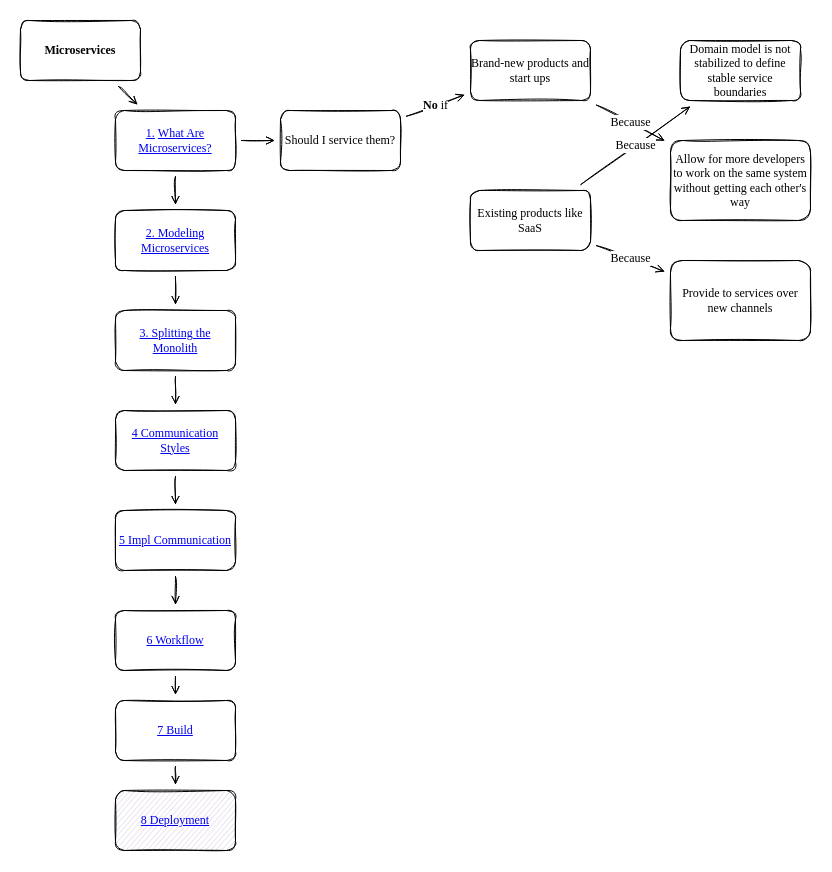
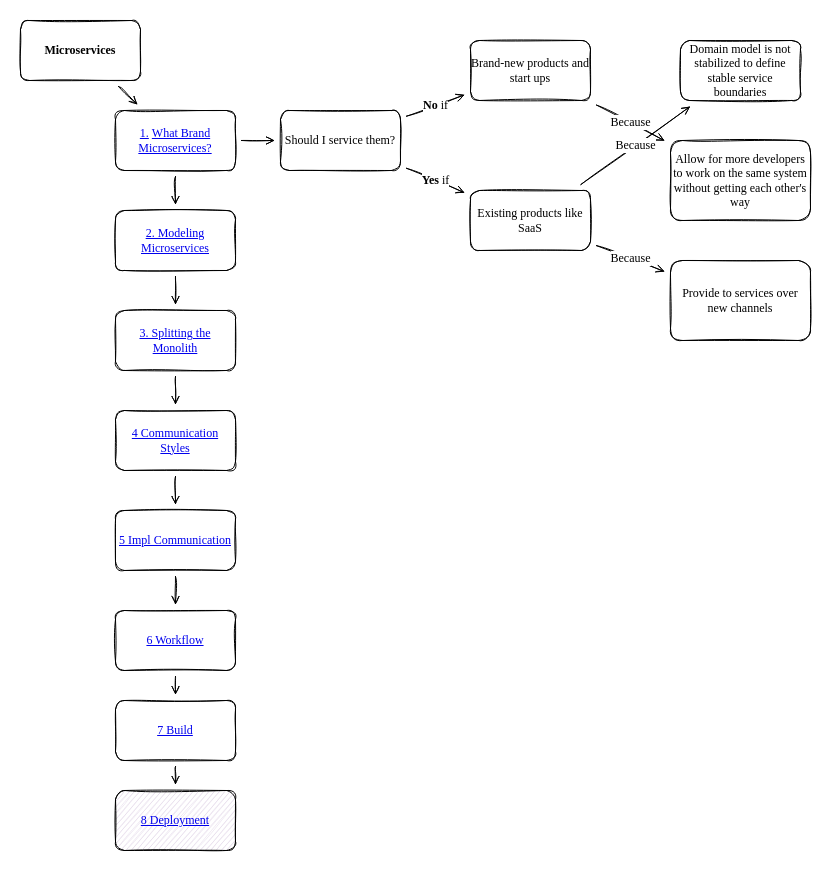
  <mxCell id="0" />
  <mxCell id="1" parent="0" />
  <mxCell id="2" style="edgeStyle=none;sketch=1;jumpSize=10;orthogonalLoop=1;jettySize=auto;html=1;fontFamily=Comic Sans MS;fontSize=12;endArrow=open;endFill=0;startSize=6;endSize=6;sourcePerimeterSpacing=6;targetPerimeterSpacing=6;" parent="1" source="3" target="6" edge="1"><mxGeometry relative="1" as="geometry" /></mxCell>
  <mxCell id="3" value="Microservices" style="whiteSpace=wrap;html=1;hachureGap=4;fontFamily=Comic Sans MS;fontSize=12;sketch=1;rounded=1;fontStyle=1" parent="1" vertex="1"><mxGeometry x="20" y="20" width="120" height="60" as="geometry" /></mxCell>
  <mxCell id="4" style="edgeStyle=none;sketch=1;jumpSize=10;orthogonalLoop=1;jettySize=auto;html=1;fontFamily=Comic Sans MS;fontSize=20;endArrow=open;endFill=0;startSize=6;endSize=6;sourcePerimeterSpacing=6;targetPerimeterSpacing=6;" parent="1" source="6" target="8" edge="1"><mxGeometry relative="1" as="geometry" /></mxCell>
  <mxCell id="5" style="edgeStyle=none;sketch=1;jumpSize=10;orthogonalLoop=1;jettySize=auto;html=1;fontFamily=Comic Sans MS;fontSize=20;endArrow=open;endFill=0;startSize=6;endSize=6;sourcePerimeterSpacing=6;targetPerimeterSpacing=6;" parent="1" source="6" target="7" edge="1"><mxGeometry relative="1" as="geometry" /></mxCell>
- <mxCell id="6" value="&lt;a href=&quot;data:page/id,m5f6qfyooP-3DUXNlfaz&quot;&gt;1.&lt;/a&gt;&amp;nbsp;&lt;a href=&quot;data:page/id,m5f6qfyooP-3DUXNlfaz&quot;&gt;What Are Microservices?&lt;/a&gt;" style="whiteSpace=wrap;html=1;hachureGap=4;fontFamily=Comic Sans MS;fontSize=12;sketch=1;rounded=1;" parent="1" vertex="1"><mxGeometry x="115" y="110" width="120" height="60" as="geometry" /></mxCell>
+ <mxCell id="6" value="&lt;a href=&quot;data:page/id,m5f6qfyooP-3DUXNlfaz&quot;&gt;1.&lt;/a&gt;&amp;nbsp;&lt;a href=&quot;data:page/id,m5f6qfyooP-3DUXNlfaz&quot;&gt;What Brand Microservices?&lt;/a&gt;" style="whiteSpace=wrap;html=1;hachureGap=4;fontFamily=Comic Sans MS;fontSize=12;sketch=1;rounded=1;" parent="1" vertex="1"><mxGeometry x="115" y="110" width="120" height="60" as="geometry" /></mxCell>
  <mxCell id="7" value="&lt;a href=&quot;data:page/id,Yd3uey9nfjWOd4dYeOn4&quot;&gt;2. Modeling Microservices&lt;/a&gt;" style="whiteSpace=wrap;html=1;hachureGap=4;fontFamily=Comic Sans MS;fontSize=12;sketch=1;rounded=1;" parent="1" vertex="1"><mxGeometry x="115" y="210" width="120" height="60" as="geometry" /></mxCell>
  <mxCell id="8" value="Should I service them?" style="whiteSpace=wrap;html=1;hachureGap=4;fontFamily=Comic Sans MS;fontSize=12;sketch=1;rounded=1;" parent="1" vertex="1"><mxGeometry x="280" y="110" width="120" height="60" as="geometry" /></mxCell>
  <mxCell id="9" value="Because" style="edgeStyle=none;sketch=1;jumpSize=10;orthogonalLoop=1;jettySize=auto;html=1;fontFamily=Comic Sans MS;fontSize=12;endArrow=open;endFill=0;startSize=6;endSize=6;sourcePerimeterSpacing=6;targetPerimeterSpacing=6;" parent="1" source="10" target="15" edge="1"><mxGeometry relative="1" as="geometry" /></mxCell>
  <mxCell id="10" value="Brand-new products and start ups" style="whiteSpace=wrap;html=1;hachureGap=4;fontFamily=Comic Sans MS;fontSize=12;sketch=1;rounded=1;" parent="1" vertex="1"><mxGeometry x="470" y="40" width="120" height="60" as="geometry" /></mxCell>
  <mxCell id="11" value="&lt;b&gt;No &lt;/b&gt;if" style="edgeStyle=none;sketch=1;jumpSize=10;orthogonalLoop=1;jettySize=auto;html=1;fontFamily=Comic Sans MS;fontSize=12;endArrow=open;endFill=0;startSize=6;endSize=6;sourcePerimeterSpacing=6;targetPerimeterSpacing=6;" parent="1" source="8" target="10" edge="1"><mxGeometry relative="1" as="geometry"><mxPoint x="251" y="150" as="sourcePoint" /><mxPoint x="284" y="150" as="targetPoint" /></mxGeometry></mxCell>
  <mxCell id="12" value="Domain model is not stabilized to define stable service boundaries" style="whiteSpace=wrap;html=1;hachureGap=4;fontFamily=Comic Sans MS;fontSize=12;sketch=1;rounded=1;" parent="1" vertex="1"><mxGeometry x="680" y="40" width="120" height="60" as="geometry" /></mxCell>
  <mxCell id="13" value="Existing products like SaaS" style="whiteSpace=wrap;html=1;hachureGap=4;fontFamily=Comic Sans MS;fontSize=12;sketch=1;rounded=1;" parent="1" vertex="1"><mxGeometry x="470" y="190" width="120" height="60" as="geometry" /></mxCell>
+ <mxCell id="14" value="&lt;b&gt;Yes&amp;nbsp;&lt;/b&gt;if" style="edgeStyle=none;sketch=1;jumpSize=10;orthogonalLoop=1;jettySize=auto;html=1;fontFamily=Comic Sans MS;fontSize=12;endArrow=open;endFill=0;startSize=6;endSize=6;sourcePerimeterSpacing=6;targetPerimeterSpacing=6;" parent="1" source="8" target="13" edge="1"><mxGeometry relative="1" as="geometry"><mxPoint x="416" y="115.263" as="sourcePoint" /><mxPoint x="474" y="84.737" as="targetPoint" /></mxGeometry></mxCell>
  <mxCell id="15" value="Allow for more developers to work on the same system without getting each other's way" style="whiteSpace=wrap;html=1;hachureGap=4;fontFamily=Comic Sans MS;fontSize=12;sketch=1;rounded=1;" parent="1" vertex="1"><mxGeometry x="670" y="140" width="140" height="80" as="geometry" /></mxCell>
  <mxCell id="16" value="Because" style="edgeStyle=none;sketch=1;jumpSize=10;orthogonalLoop=1;jettySize=auto;html=1;fontFamily=Comic Sans MS;fontSize=12;endArrow=open;endFill=0;startSize=6;endSize=6;sourcePerimeterSpacing=6;targetPerimeterSpacing=6;" parent="1" source="13" target="12" edge="1"><mxGeometry relative="1" as="geometry"><mxPoint x="606" y="80" as="sourcePoint" /><mxPoint x="684" y="80" as="targetPoint" /></mxGeometry></mxCell>
  <mxCell id="17" value="Provide to services over new channels" style="whiteSpace=wrap;html=1;hachureGap=4;fontFamily=Comic Sans MS;fontSize=12;sketch=1;rounded=1;" parent="1" vertex="1"><mxGeometry x="670" y="260" width="140" height="80" as="geometry" /></mxCell>
  <mxCell id="18" value="Because" style="edgeStyle=none;sketch=1;jumpSize=10;orthogonalLoop=1;jettySize=auto;html=1;fontFamily=Comic Sans MS;fontSize=12;endArrow=open;endFill=0;startSize=6;endSize=6;sourcePerimeterSpacing=6;targetPerimeterSpacing=6;" parent="1" source="13" target="17" edge="1"><mxGeometry relative="1" as="geometry"><mxPoint x="606" y="217.429" as="sourcePoint" /><mxPoint x="674" y="204.476" as="targetPoint" /></mxGeometry></mxCell>
  <mxCell id="19" style="edgeStyle=none;shape=connector;rounded=1;sketch=1;jumpSize=10;orthogonalLoop=1;jettySize=auto;html=1;labelBackgroundColor=default;fontFamily=Comic Sans MS;fontSize=20;fontColor=default;endArrow=open;endFill=0;startSize=6;endSize=6;sourcePerimeterSpacing=6;targetPerimeterSpacing=6;strokeColor=default;" parent="1" source="20" target="21" edge="1"><mxGeometry relative="1" as="geometry" /></mxCell>
  <mxCell id="20" value="&lt;a href=&quot;data:page/id,GT3XJOqNgCWXkEgDa_vI&quot;&gt;3. Splitting the Monolith&lt;/a&gt;" style="whiteSpace=wrap;html=1;hachureGap=4;fontFamily=Comic Sans MS;fontSize=12;sketch=1;rounded=1;" parent="1" vertex="1"><mxGeometry x="115" y="310" width="120" height="60" as="geometry" /></mxCell>
  <mxCell id="21" value="&lt;a href=&quot;data:page/id,-emlwO8WseOiI5o1sVPK&quot;&gt;4 Communication Styles&lt;/a&gt;" style="whiteSpace=wrap;html=1;hachureGap=4;fontFamily=Comic Sans MS;fontSize=12;sketch=1;rounded=1;" parent="1" vertex="1"><mxGeometry x="115" y="410" width="120" height="60" as="geometry" /></mxCell>
  <mxCell id="22" style="edgeStyle=none;sketch=1;jumpSize=10;orthogonalLoop=1;jettySize=auto;html=1;fontFamily=Comic Sans MS;fontSize=20;endArrow=open;endFill=0;startSize=6;endSize=6;sourcePerimeterSpacing=6;targetPerimeterSpacing=6;" parent="1" source="7" target="20" edge="1"><mxGeometry relative="1" as="geometry"><mxPoint x="185" y="186" as="sourcePoint" /><mxPoint x="185" y="214" as="targetPoint" /></mxGeometry></mxCell>
  <mxCell id="23" value="&lt;a href=&quot;data:page/id,kMnDqagg7Uxe-OPUsBpU&quot;&gt;5 Impl Communication&lt;/a&gt;" style="whiteSpace=wrap;html=1;hachureGap=4;fontFamily=Comic Sans MS;fontSize=12;sketch=1;rounded=1;" parent="1" vertex="1"><mxGeometry x="115" y="510" width="120" height="60" as="geometry" /></mxCell>
  <mxCell id="24" value="&lt;a href=&quot;data:page/id,l0U2OzmTMs6s-XK62AaX&quot;&gt;7 Build&lt;/a&gt;" style="whiteSpace=wrap;html=1;hachureGap=4;fontFamily=Comic Sans MS;fontSize=12;sketch=1;rounded=1;" parent="1" vertex="1"><mxGeometry x="115" y="700" width="120" height="60" as="geometry" /></mxCell>
  <mxCell id="25" value="&lt;a href=&quot;data:page/id,R-aGF0YMSXY-RvzmwH3-&quot;&gt;6 Workflow&lt;/a&gt;" style="whiteSpace=wrap;html=1;hachureGap=4;fontFamily=Comic Sans MS;fontSize=12;sketch=1;rounded=1;" parent="1" vertex="1"><mxGeometry x="115" y="610" width="120" height="60" as="geometry" /></mxCell>
  <mxCell id="26" style="edgeStyle=none;shape=connector;rounded=1;sketch=1;jumpSize=10;orthogonalLoop=1;jettySize=auto;html=1;labelBackgroundColor=default;fontFamily=Comic Sans MS;fontSize=20;fontColor=default;endArrow=open;endFill=0;startSize=6;endSize=6;sourcePerimeterSpacing=6;targetPerimeterSpacing=6;strokeColor=default;" parent="1" source="21" target="23" edge="1"><mxGeometry relative="1" as="geometry"><mxPoint x="185" y="386" as="sourcePoint" /><mxPoint x="185" y="414" as="targetPoint" /></mxGeometry></mxCell>
  <mxCell id="27" style="edgeStyle=none;shape=connector;rounded=1;sketch=1;jumpSize=10;orthogonalLoop=1;jettySize=auto;html=1;labelBackgroundColor=default;fontFamily=Comic Sans MS;fontSize=20;fontColor=default;endArrow=open;endFill=0;startSize=6;endSize=6;sourcePerimeterSpacing=6;targetPerimeterSpacing=6;strokeColor=default;" parent="1" source="23" target="25" edge="1"><mxGeometry relative="1" as="geometry"><mxPoint x="185" y="486" as="sourcePoint" /><mxPoint x="185" y="514" as="targetPoint" /></mxGeometry></mxCell>
  <mxCell id="28" style="edgeStyle=none;shape=connector;rounded=1;sketch=1;jumpSize=10;orthogonalLoop=1;jettySize=auto;html=1;labelBackgroundColor=default;fontFamily=Comic Sans MS;fontSize=20;fontColor=default;endArrow=open;endFill=0;startSize=6;endSize=6;sourcePerimeterSpacing=6;targetPerimeterSpacing=6;strokeColor=default;" parent="1" source="25" target="24" edge="1"><mxGeometry relative="1" as="geometry"><mxPoint x="185" y="586" as="sourcePoint" /><mxPoint x="185" y="604" as="targetPoint" /></mxGeometry></mxCell>
  <mxCell id="29" value="&lt;a href=&quot;data:page/id,Q2SGrvSzIW5JQM-NR5te&quot;&gt;8 Deployment&lt;/a&gt;" style="whiteSpace=wrap;html=1;hachureGap=4;fontFamily=Comic Sans MS;fontSize=12;sketch=1;rounded=1;fillColor=#e1d5e7;" parent="1" vertex="1"><mxGeometry x="115" y="790" width="120" height="60" as="geometry" /></mxCell>
  <mxCell id="30" style="edgeStyle=none;shape=connector;rounded=1;sketch=1;jumpSize=10;orthogonalLoop=1;jettySize=auto;html=1;labelBackgroundColor=default;fontFamily=Comic Sans MS;fontSize=20;fontColor=default;endArrow=open;endFill=0;startSize=6;endSize=6;sourcePerimeterSpacing=6;targetPerimeterSpacing=6;strokeColor=default;" parent="1" source="24" target="29" edge="1"><mxGeometry relative="1" as="geometry"><mxPoint x="185" y="686" as="sourcePoint" /><mxPoint x="185" y="704" as="targetPoint" /></mxGeometry></mxCell>
